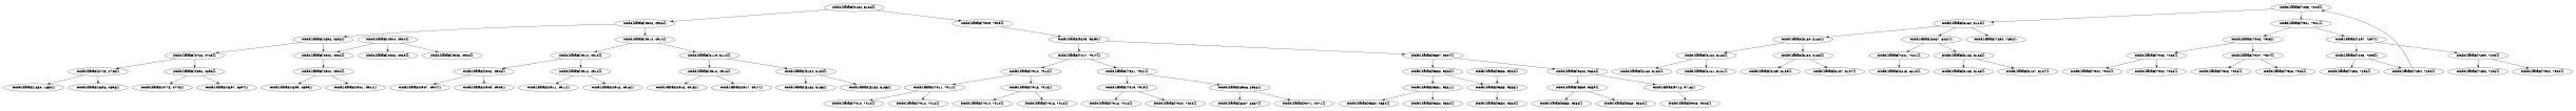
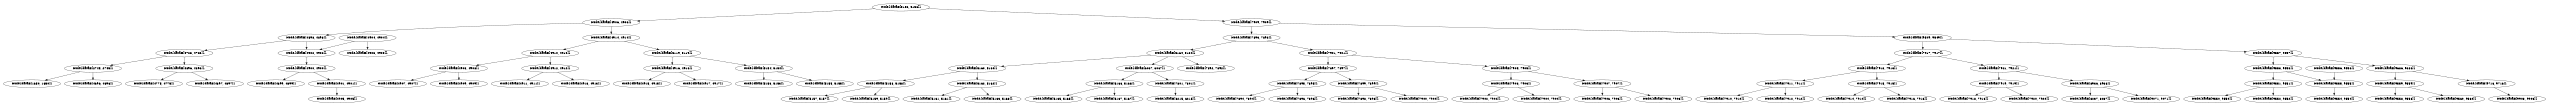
  digraph {
    n1 [label="Node{data=[5156, 5156]}"]
    n2 [label="Node{data=[4906, 4906]}"]
    n3 [label="Node{data=[7909, 7909]}"]
    n4 [label="Node{data=[4898, 4898]}"]
    n5 [label="Node{data=[4914, 4914]}"]
    n6 [label="Node{data=[7893, 7893]}"]
    n7 [label="Node{data=[9549, 9549]}"]
    n8 [label="Node{data=[4723, 4723]}"]
    n9 [label="Node{data=[4902, 4902]}"]
    n10 [label="Node{data=[4910, 4910]}"]
    n11 [label="Node{data=[5119, 5119]}"]
    n12 [label="Node{data=[2745, 2745]}"]
    n13 [label="Node{data=[4896, 4896]}"]
    n14 [label="Node{data=[4900, 4900]}"]
    n15 [label="Node{data=[1650, 1650]}"]
    n16 [label="Node{data=[4696, 4696]}"]
    n17 [label="Node{data=[4775, 4775]}"]
    n18 [label="Node{data=[4897, 4897]}"]
    n19 [label="Node{data=[4899, 4899]}"]
    n20 [label="Node{data=[4901, 4901]}"]
    n21 [label="Node{data=[4904, 4904]}"]
    n22 [label="Node{data=[4903, 4903]}"]
    n23 [label="Node{data=[4905, 4905]}"]
    n24 [label="Node{data=[4908, 4908]}"]
    n25 [label="Node{data=[4912, 4912]}"]
    n26 [label="Node{data=[4916, 4916]}"]
    n27 [label="Node{data=[5154, 5154]}"]
    n28 [label="Node{data=[4907, 4907]}"]
    n29 [label="Node{data=[4909, 4909]}"]
    n30 [label="Node{data=[4911, 4911]}"]
    n31 [label="Node{data=[4913, 4913]}"]
    n32 [label="Node{data=[4915, 4915]}"]
    n33 [label="Node{data=[4917, 4917]}"]
    n34 [label="Node{data=[5153, 5153]}"]
    n35 [label="Node{data=[5155, 5155]}"]
    n36 [label="Node{data=[5164, 5164]}"]
    n37 [label="Node{data=[7901, 7901]}"]
    n38 [label="Node{data=[7917, 7917]}"]
    n39 [label="Node{data=[9557, 9557]}"]
    n40 [label="Node{data=[5160, 5160]}"]
    n41 [label="Node{data=[6067, 6067]}"]
    n42 [label="Node{data=[7892, 7892]}"]
    n43 [label="Node{data=[7897, 7897]}"]
    n44 [label="Node{data=[7905, 7905]}"]
    n45 [label="Node{data=[5158, 5158]}"]
    n46 [label="Node{data=[5162, 5162]}"]
    n47 [label="Node{data=[5166, 5166]}"]
    n48 [label="Node{data=[7801, 7801]}"]
    n49 [label="Node{data=[5157, 5157]}"]
    n50 [label="Node{data=[5159, 5159]}"]
    n51 [label="Node{data=[5161, 5161]}"]
    n52 [label="Node{data=[5163, 5163]}"]
    n53 [label="Node{data=[5165, 5165]}"]
    n54 [label="Node{data=[5167, 5167]}"]
    n55 [label="Node{data=[6215, 6215]}"]
    n56 [label="Node{data=[7895, 7895]}"]
    n57 [label="Node{data=[7899, 7899]}"]
    n58 [label="Node{data=[7903, 7903]}"]
    n59 [label="Node{data=[7907, 7907]}"]
    n60 [label="Node{data=[7894, 7894]}"]
    n61 [label="Node{data=[7896, 7896]}"]
    n62 [label="Node{data=[7898, 7898]}"]
    n63 [label="Node{data=[7900, 7900]}"]
    n64 [label="Node{data=[7902, 7902]}"]
    n65 [label="Node{data=[7904, 7904]}"]
    n66 [label="Node{data=[7906, 7906]}"]
    n67 [label="Node{data=[7908, 7908]}"]
    n68 [label="Node{data=[7913, 7913]}"]
    n69 [label="Node{data=[7921, 7921]}"]
    n70 [label="Node{data=[9553, 9553]}"]
    n71 [label="Node{data=[9686, 9686]}"]
    n72 [label="Node{data=[7911, 7911]}"]
    n73 [label="Node{data=[7915, 7915]}"]
    n74 [label="Node{data=[7919, 7919]}"]
    n75 [label="Node{data=[8936, 8936]}"]
    n76 [label="Node{data=[7910, 7910]}"]
    n77 [label="Node{data=[7912, 7912]}"]
    n78 [label="Node{data=[7914, 7914]}"]
    n79 [label="Node{data=[7916, 7916]}"]
    n80 [label="Node{data=[7918, 7918]}"]
    n81 [label="Node{data=[7920, 7920]}"]
    n82 [label="Node{data=[8237, 8237]}"]
    n83 [label="Node{data=[9071, 9071]}"]
    n84 [label="Node{data=[9551, 9551]}"]
    n85 [label="Node{data=[9555, 9555]}"]
    n86 [label="Node{data=[9559, 9559]}"]
    n87 [label="Node{data=[9716, 9716]}"]
    n88 [label="Node{data=[9550, 9550]}"]
    n89 [label="Node{data=[9552, 9552]}"]
    n90 [label="Node{data=[9554, 9554]}"]
    n91 [label="Node{data=[9556, 9556]}"]
    n92 [label="Node{data=[9558, 9558]}"]
    n93 [label="Node{data=[9560, 9560]}"]
    n94 [label="Node{data=[9903, 9903]}"]
    n1 -> n2
    n1 -> n3
    n2 -> n4
    n2 -> n5
-   n60 -> n6
+   n3 -> n6
    n3 -> n7
    n4 -> n8
    n4 -> n9
    n5 -> n10
    n5 -> n11
    n6 -> n36
    n6 -> n37
    n7 -> n38
    n7 -> n39
    n8 -> n12
    n8 -> n13
    n9 -> n14
    n10 -> n24
    n10 -> n25
    n11 -> n26
    n11 -> n27
    n12 -> n15
    n12 -> n16
    n13 -> n17
    n13 -> n18
    n14 -> n19
    n14 -> n20
    n21 -> n9
    n21 -> n22
-   n21 -> n23
+   n20 -> n23
    n24 -> n28
    n24 -> n29
    n25 -> n30
    n25 -> n31
    n26 -> n32
    n26 -> n33
    n27 -> n34
    n27 -> n35
    n36 -> n40
    n36 -> n41
    n36 -> n42
    n37 -> n43
    n37 -> n44
    n38 -> n68
    n38 -> n69
    n39 -> n70
    n39 -> n71
    n40 -> n45
    n40 -> n46
    n41 -> n47
    n41 -> n48
    n43 -> n56
    n43 -> n57
    n44 -> n58
    n44 -> n59
    n45 -> n49
    n45 -> n50
    n46 -> n51
    n46 -> n52
    n47 -> n53
    n47 -> n54
    n48 -> n55
    n56 -> n60
    n56 -> n61
    n57 -> n62
    n57 -> n63
    n58 -> n64
    n58 -> n65
    n59 -> n66
    n59 -> n67
    n68 -> n72
    n68 -> n73
    n69 -> n74
    n69 -> n75
    n70 -> n84
    n70 -> n85
    n71 -> n86
    n71 -> n87
    n72 -> n76
    n72 -> n77
    n73 -> n78
    n73 -> n79
    n74 -> n80
    n74 -> n81
    n75 -> n82
    n75 -> n83
    n84 -> n88
    n84 -> n89
    n85 -> n90
    n86 -> n92
    n86 -> n93
    n87 -> n94
    n91 -> n85
  }
